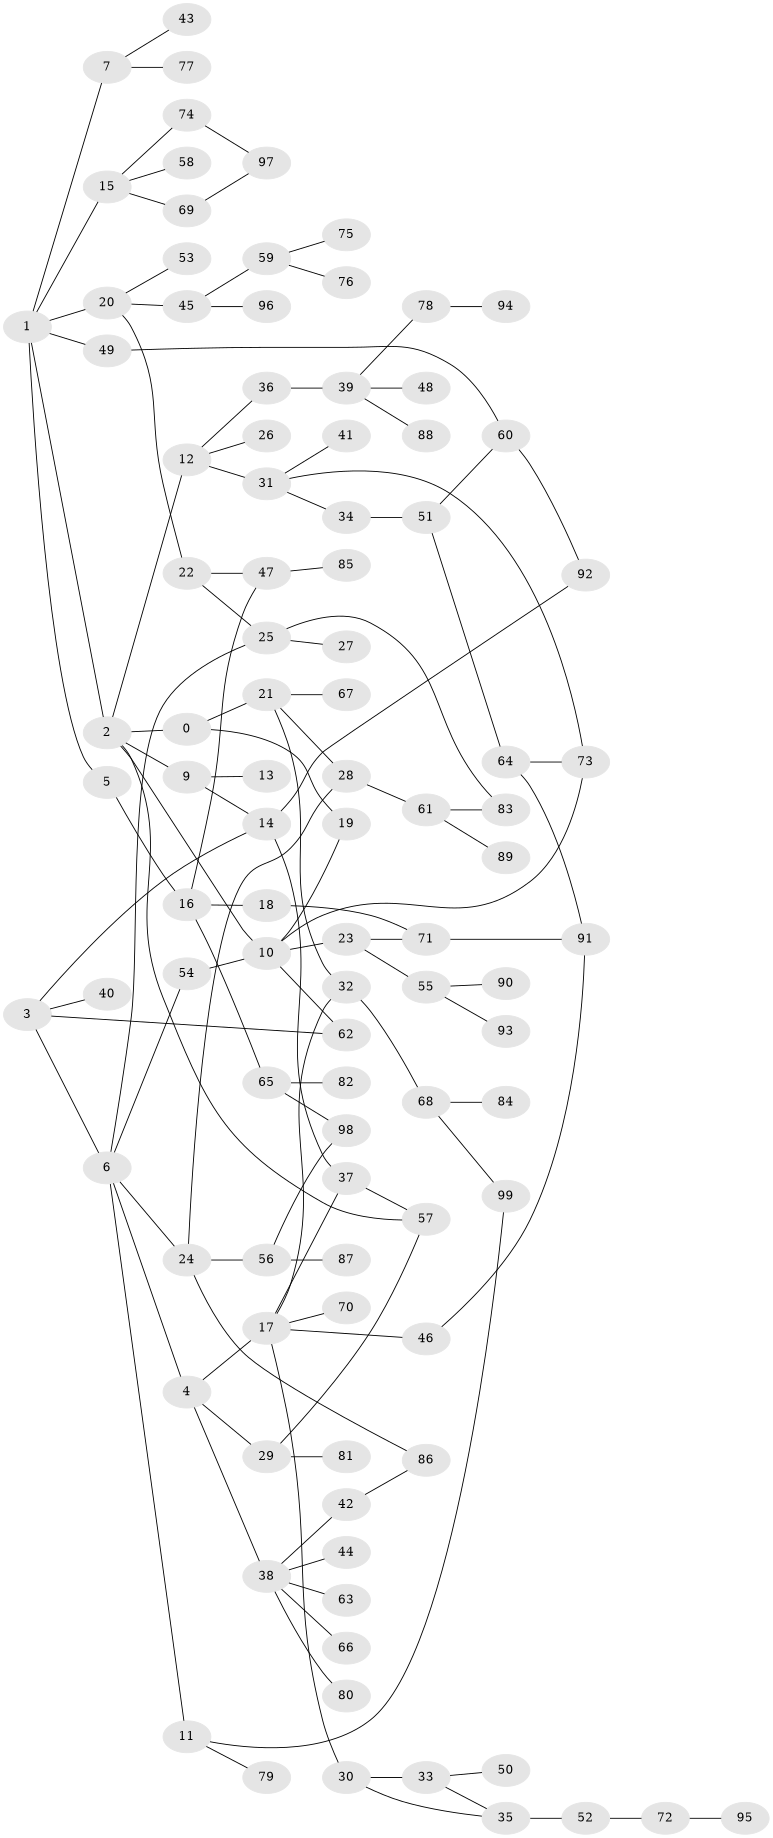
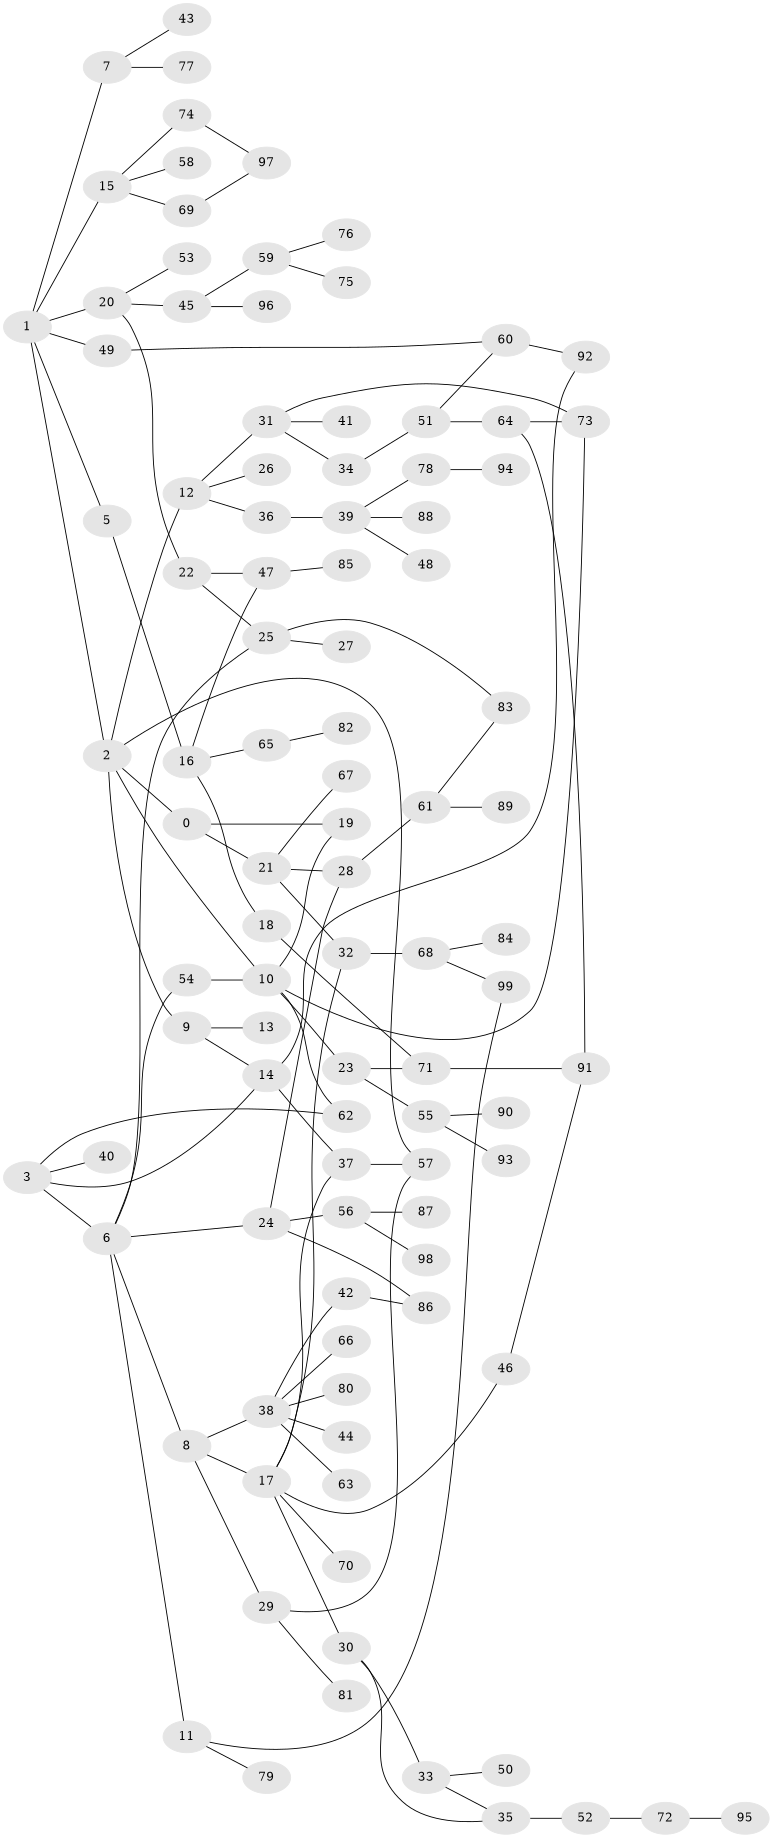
  graph {
    rankdir=LR
    node [color=gray90 style=filled]
    1
    2
    5
    7
    15
    20
    49
    n8 [label=0]
    9
    10
    12
    57
    16
    43
    77
    58
    69
    74
    22
    45
    53
    60
    3
    6
    14
    40
    62
    19
    21
    13
    23
    73
    26
    31
    36
-   8 [label=4]
+   8
    11
    24
    25
    54
    37
    92
    32
    28
    67
    18
    47
    65
    17
    29
    38
    79
    99
    56
    86
    27
    83
    30
    46
    70
    81
    80
    42
    44
    63
    66
    71
    55
    34
    41
    39
    97
    85
    98
    82
    33
    35
    68
    91
    59
    96
    61
    90
    93
    87
    89
    50
    52
    51
    84
    64
    72
    48
    78
    88
    94
    75
    76
    95
    1 -- 2
    1 -- 5
    1 -- 7
    1 -- 15
    1 -- 20
    1 -- 49
    2 -- n8
    2 -- 9
    2 -- 10
    2 -- 12
    2 -- 57
    5 -- 16
    7 -- 43
    7 -- 77
    15 -- 58
    15 -- 69
    15 -- 74
    20 -- 22
    20 -- 45
    20 -- 53
    49 -- 60
    n8 -- 19
    n8 -- 21
    9 -- 14
    9 -- 13
    10 -- 62
    10 -- 19
    10 -- 23
    10 -- 73
    12 -- 26
    12 -- 31
    12 -- 36
    16 -- 18
    16 -- 47
    16 -- 65
    69 -- 97
    74 -- 97
    22 -- 25
    22 -- 47
    45 -- 59
    45 -- 96
    60 -- 92
    3 -- 6
    3 -- 14
    3 -- 40
    3 -- 62
    6 -- 8
    6 -- 11
    6 -- 24
    6 -- 25
    6 -- 54
    14 -- 37
    14 -- 92
    21 -- 32
    21 -- 28
    21 -- 67
    23 -- 71
    23 -- 55
    31 -- 73
    31 -- 34
    31 -- 41
    36 -- 39
    8 -- 17
    8 -- 29
    8 -- 38
    11 -- 79
    11 -- 99
    24 -- 28
    24 -- 56
    24 -- 86
    25 -- 27
    25 -- 83
    54 -- 10
    37 -- 57
    32 -- 68
    28 -- 61
    18 -- 71
    47 -- 85
-   65 -- 98
    65 -- 82
    17 -- 37
    17 -- 32
    17 -- 30
    17 -- 46
    17 -- 70
    29 -- 57
    29 -- 81
    38 -- 80
    38 -- 42
    38 -- 44
    38 -- 63
    38 -- 66
    56 -- 98
    56 -- 87
    30 -- 33
    30 -- 35
    46 -- 91
    42 -- 86
    71 -- 91
    55 -- 90
    55 -- 93
    34 -- 51
    39 -- 48
    39 -- 78
    39 -- 88
    33 -- 35
    33 -- 50
    35 -- 52
    68 -- 99
    68 -- 84
    59 -- 75
    59 -- 76
    61 -- 83
    61 -- 89
    52 -- 72
    51 -- 60
    51 -- 64
    64 -- 73
    64 -- 91
    72 -- 95
    78 -- 94
  }
